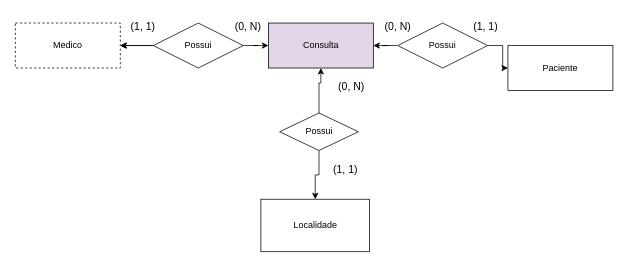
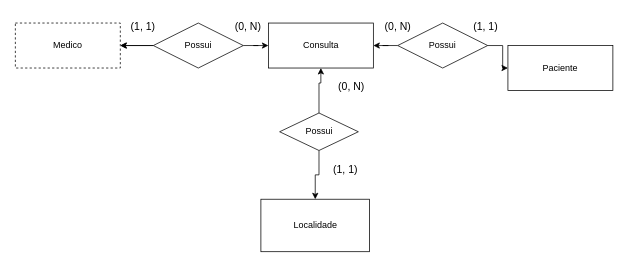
  <mxCell id="0" />
  <mxCell id="1" parent="0" />
  <mxCell id="2" value="Medico" style="whiteSpace=wrap;html=1;align=center;dashed=1;" vertex="1" parent="1"><mxGeometry x="20" y="30" width="140" height="60" as="geometry" /></mxCell>
  <mxCell id="3" value="Paciente" style="whiteSpace=wrap;html=1;align=center;" vertex="1" parent="1"><mxGeometry x="677" y="60" width="140" height="60" as="geometry" /></mxCell>
- <mxCell id="4" value="Consulta" style="whiteSpace=wrap;html=1;align=center;fillColor=#e1d5e7;" vertex="1" parent="1"><mxGeometry x="357.5" y="30" width="140" height="60" as="geometry" /></mxCell>
+ <mxCell id="4" value="Consulta" style="whiteSpace=wrap;html=1;align=center;" vertex="1" parent="1"><mxGeometry x="357.5" y="30" width="140" height="60" as="geometry" /></mxCell>
  <mxCell id="5" value="Localidade" style="whiteSpace=wrap;html=1;align=center;" vertex="1" parent="1"><mxGeometry x="347.5" y="265" width="145" height="70" as="geometry" /></mxCell>
  <mxCell id="6" style="edgeStyle=orthogonalEdgeStyle;rounded=0;orthogonalLoop=1;jettySize=auto;html=1;entryX=1;entryY=0.5;entryDx=0;entryDy=0;" edge="1" parent="1" source="9" target="2"><mxGeometry relative="1" as="geometry" /></mxCell>
  <mxCell id="7" style="edgeStyle=orthogonalEdgeStyle;rounded=0;orthogonalLoop=1;jettySize=auto;html=1;entryX=0;entryY=0.5;entryDx=0;entryDy=0;" edge="1" parent="1" source="9" target="4"><mxGeometry relative="1" as="geometry" /></mxCell>
  <mxCell id="8" value="" style="edgeStyle=orthogonalEdgeStyle;rounded=0;orthogonalLoop=1;jettySize=auto;html=1;strokeColor=default;" edge="1" parent="1" source="9" target="2"><mxGeometry relative="1" as="geometry" /></mxCell>
  <mxCell id="9" value="Possui" style="shape=rhombus;perimeter=rhombusPerimeter;whiteSpace=wrap;html=1;align=center;" vertex="1" parent="1"><mxGeometry x="204" y="30" width="120" height="60" as="geometry" /></mxCell>
  <mxCell id="10" style="edgeStyle=orthogonalEdgeStyle;rounded=0;orthogonalLoop=1;jettySize=auto;html=1;entryX=1;entryY=0.5;entryDx=0;entryDy=0;" edge="1" parent="1" source="12" target="4"><mxGeometry relative="1" as="geometry" /></mxCell>
  <mxCell id="11" style="edgeStyle=orthogonalEdgeStyle;rounded=0;orthogonalLoop=1;jettySize=auto;html=1;" edge="1" parent="1" source="12" target="3"><mxGeometry relative="1" as="geometry" /></mxCell>
  <mxCell id="12" value="Possui" style="shape=rhombus;perimeter=rhombusPerimeter;whiteSpace=wrap;html=1;align=center;" vertex="1" parent="1"><mxGeometry x="530" y="30" width="120" height="60" as="geometry" /></mxCell>
  <mxCell id="13" style="edgeStyle=orthogonalEdgeStyle;rounded=0;orthogonalLoop=1;jettySize=auto;html=1;entryX=0.5;entryY=1;entryDx=0;entryDy=0;" edge="1" parent="1" source="15" target="4"><mxGeometry relative="1" as="geometry"><Array as="points"><mxPoint x="425" y="110" /><mxPoint x="428" y="110" /></Array></mxGeometry></mxCell>
  <mxCell id="14" style="edgeStyle=orthogonalEdgeStyle;rounded=0;orthogonalLoop=1;jettySize=auto;html=1;entryX=0.5;entryY=0;entryDx=0;entryDy=0;" edge="1" parent="1" source="15" target="5"><mxGeometry relative="1" as="geometry" /></mxCell>
  <mxCell id="15" value="Possui" style="shape=rhombus;perimeter=rhombusPerimeter;whiteSpace=wrap;html=1;align=center;" vertex="1" parent="1"><mxGeometry x="372.5" y="150" width="105" height="50" as="geometry" /></mxCell>
  <mxCell id="16" value="&lt;font style=&quot;font-size: 14px;&quot;&gt;(1, 1)&lt;/font&gt;" style="text;html=1;align=center;verticalAlign=middle;resizable=0;points=[];autosize=1;strokeColor=none;fillColor=none;" vertex="1" parent="1"><mxGeometry x="160" y="20" width="60" height="30" as="geometry" /></mxCell>
  <mxCell id="17" value="&lt;font style=&quot;font-size: 14px;&quot;&gt;(0, N)&lt;/font&gt;" style="text;html=1;align=center;verticalAlign=middle;resizable=0;points=[];autosize=1;strokeColor=none;fillColor=none;" vertex="1" parent="1"><mxGeometry x="300" y="20" width="60" height="30" as="geometry" /></mxCell>
  <mxCell id="18" value="&lt;font style=&quot;font-size: 14px;&quot;&gt;(1, 1)&lt;/font&gt;" style="text;html=1;align=center;verticalAlign=middle;resizable=0;points=[];autosize=1;strokeColor=none;fillColor=none;" vertex="1" parent="1"><mxGeometry x="617" y="20" width="60" height="30" as="geometry" /></mxCell>
  <mxCell id="19" value="&lt;font style=&quot;font-size: 14px;&quot;&gt;(0, N)&lt;/font&gt;" style="text;html=1;align=center;verticalAlign=middle;resizable=0;points=[];autosize=1;strokeColor=none;fillColor=none;" vertex="1" parent="1"><mxGeometry x="500" y="20" width="60" height="30" as="geometry" /></mxCell>
  <mxCell id="20" value="&lt;font style=&quot;font-size: 14px;&quot;&gt;(1, 1)&lt;/font&gt;" style="text;html=1;align=center;verticalAlign=middle;resizable=0;points=[];autosize=1;strokeColor=none;fillColor=none;" vertex="1" parent="1"><mxGeometry x="430" y="210" width="60" height="30" as="geometry" /></mxCell>
  <mxCell id="21" value="&lt;font style=&quot;font-size: 14px;&quot;&gt;(0, N)&lt;/font&gt;" style="text;html=1;align=center;verticalAlign=middle;resizable=0;points=[];autosize=1;strokeColor=none;fillColor=none;" vertex="1" parent="1"><mxGeometry x="437.5" y="100" width="60" height="30" as="geometry" /></mxCell>
